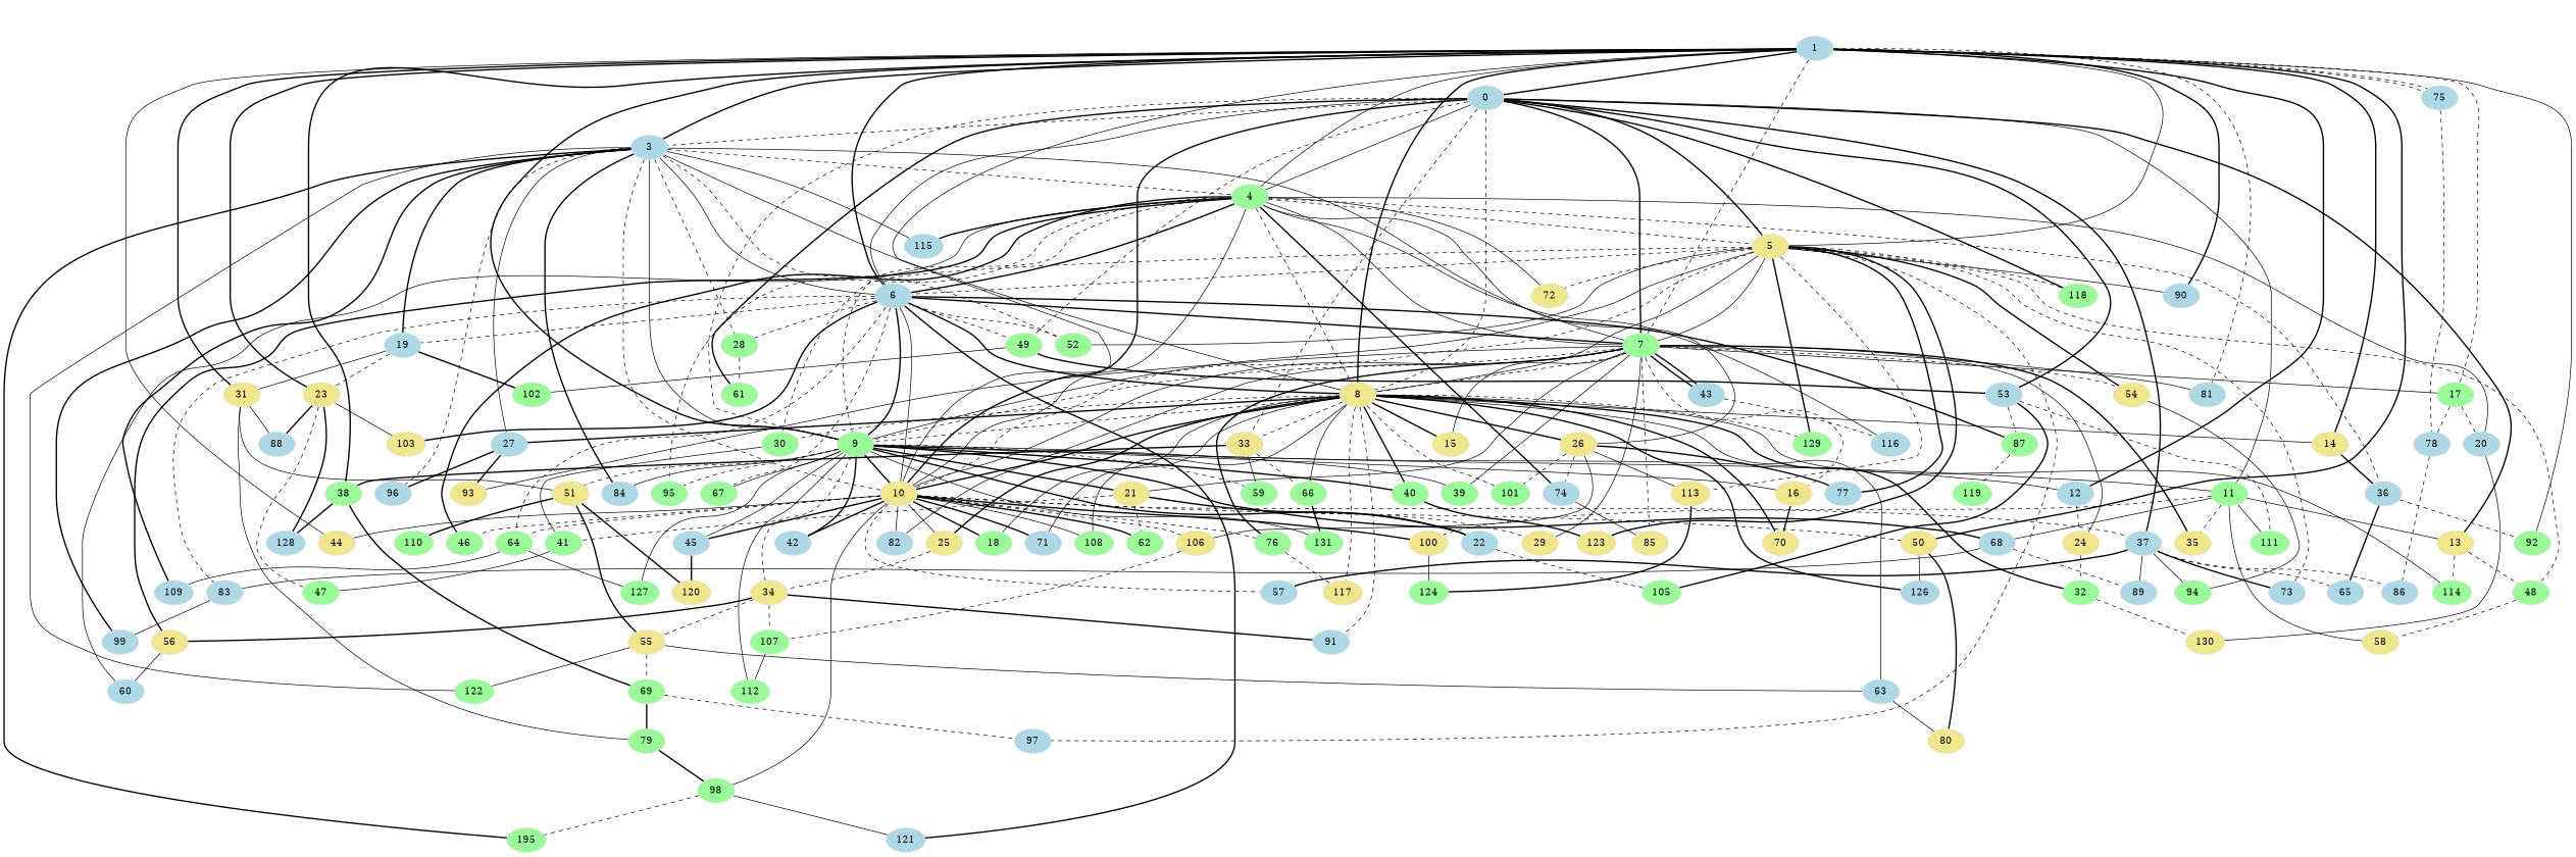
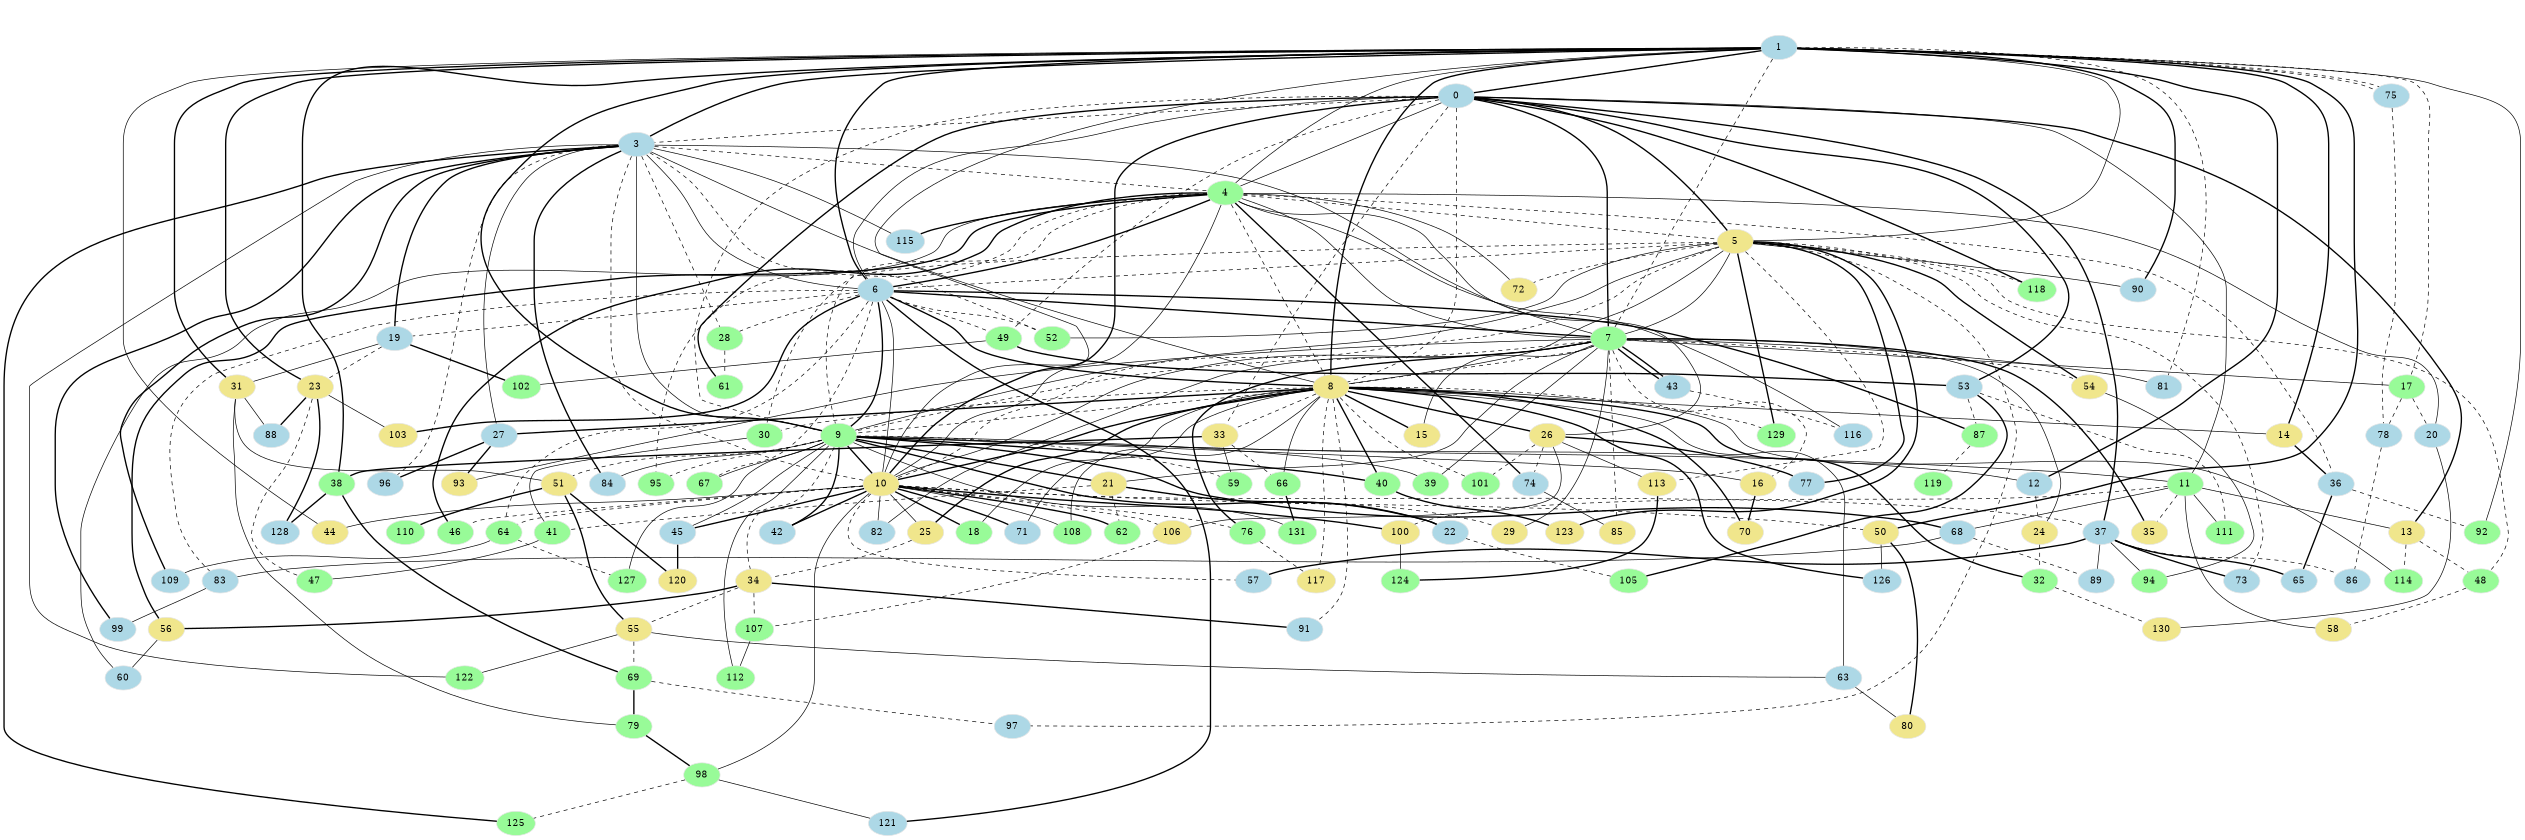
  graph {
    fontname="DejaVu Serif"
    node [color=gray90 fillcolor=palegreen fontname="DejaVu Serif" style=filled]
    edge [fontname="DejaVu Serif" style=dashed]
    1 [fillcolor=lightblue]
    n2 [fillcolor=lightblue label=0]
    3 [fillcolor=lightblue]
    4
    5 [fillcolor=khaki]
    6 [fillcolor=lightblue]
    7
    8 [fillcolor=khaki]
    9
    10 [fillcolor=khaki]
    12 [fillcolor=lightblue]
    14 [fillcolor=khaki]
    17
    23 [fillcolor=khaki]
    31 [fillcolor=khaki]
    38
    44 [fillcolor=khaki]
    50 [fillcolor=khaki]
    75 [fillcolor=lightblue]
    81 [fillcolor=lightblue]
    90 [fillcolor=lightblue]
    92
    11
    13 [fillcolor=khaki]
    33 [fillcolor=khaki]
    37 [fillcolor=lightblue]
    49
    53 [fillcolor=lightblue]
    61
    118
    19 [fillcolor=lightblue]
    27 [fillcolor=lightblue]
    28
    52
    84 [fillcolor=lightblue]
    96 [fillcolor=lightblue]
    99 [fillcolor=lightblue]
    109 [fillcolor=lightblue]
    115 [fillcolor=lightblue]
    122
-   125 [label=195]
+   125
    20 [fillcolor=lightblue]
    26 [fillcolor=khaki]
    36 [fillcolor=lightblue]
    46
    56 [fillcolor=khaki]
    60 [fillcolor=lightblue]
    72 [fillcolor=khaki]
    74 [fillcolor=lightblue]
    95
    116 [fillcolor=lightblue]
    30
    48
    54 [fillcolor=khaki]
    73 [fillcolor=lightblue]
    77 [fillcolor=lightblue]
    97 [fillcolor=lightblue]
    113 [fillcolor=khaki]
    123 [fillcolor=khaki]
    129
    64
    67
    83 [fillcolor=lightblue]
    87
    103 [fillcolor=khaki]
    121 [fillcolor=lightblue]
    15 [fillcolor=khaki]
    16 [fillcolor=khaki]
    21 [fillcolor=khaki]
    24 [fillcolor=khaki]
    29 [fillcolor=khaki]
    35 [fillcolor=khaki]
    39
    43 [fillcolor=lightblue]
    76
    82 [fillcolor=lightblue]
    85 [fillcolor=khaki]
    93 [fillcolor=khaki]
    18
    25 [fillcolor=khaki]
    32
    40
    63 [fillcolor=lightblue]
    66
    70 [fillcolor=khaki]
    71 [fillcolor=lightblue]
    91 [fillcolor=lightblue]
    101
    108
    114
    117 [fillcolor=khaki]
    126 [fillcolor=lightblue]
    22 [fillcolor=lightblue]
    34 [fillcolor=khaki]
    42 [fillcolor=lightblue]
    45 [fillcolor=lightblue]
    51 [fillcolor=khaki]
    59
    68 [fillcolor=lightblue]
    112
    127
    131
    57 [fillcolor=lightblue]
    62
    98
    100 [fillcolor=khaki]
    106 [fillcolor=khaki]
    78 [fillcolor=lightblue]
    47
    88 [fillcolor=lightblue]
    128 [fillcolor=lightblue]
    79
    69
    80 [fillcolor=khaki]
    58 [fillcolor=khaki]
    111
    65 [fillcolor=lightblue]
    86 [fillcolor=lightblue]
    89 [fillcolor=lightblue]
    94
    102
    105
    130 [fillcolor=khaki]
    41
    124
    119
    55 [fillcolor=khaki]
    107
    120 [fillcolor=khaki]
    110
    1 -- n2 [style=bold]
    1 -- 3 [style=bold]
    1 -- 4 [style=solid]
    1 -- 5 [style=solid]
    1 -- 6 [style=bold]
    1 -- 7
    1 -- 8 [style=bold]
    1 -- 9 [style=bold]
    1 -- 10 [style=solid]
    1 -- 12 [style=bold]
    1 -- 14 [style=bold]
    1 -- 17
    1 -- 23 [style=bold]
    1 -- 31 [style=bold]
    1 -- 38 [style=bold]
    1 -- 44 [style=solid]
    1 -- 50 [style=bold]
    1 -- 75
    1 -- 75
    1 -- 81
    1 -- 90 [style=bold]
    1 -- 92 [style=solid]
    n2 -- 3
    n2 -- 4 [style=solid]
    n2 -- 5 [style=bold]
    n2 -- 6 [style=solid]
    n2 -- 7 [style=bold]
    n2 -- 8
    n2 -- 9
    n2 -- 10 [style=bold]
    n2 -- 11 [style=solid]
    n2 -- 13 [style=bold]
    n2 -- 33
    n2 -- 37 [style=bold]
    n2 -- 49
    n2 -- 53 [style=bold]
    n2 -- 61 [style=bold]
    n2 -- 118 [style=bold]
    3 -- 4
    3 -- 6 [style=solid]
    3 -- 7 [style=solid]
    3 -- 8 [style=solid]
    3 -- 9 [style=solid]
    3 -- 10
    3 -- 19 [style=bold]
    3 -- 27 [style=solid]
    3 -- 28
    3 -- 52
    3 -- 84 [style=bold]
    3 -- 96
    3 -- 99 [style=bold]
    3 -- 109 [style=bold]
    3 -- 115 [style=solid]
    3 -- 122 [style=solid]
    3 -- 125 [style=bold]
    4 -- 5
    4 -- 6 [style=bold]
    4 -- 7 [style=solid]
    4 -- 8
    4 -- 9
    4 -- 10 [style=solid]
    4 -- 115 [style=bold]
    4 -- 20 [style=solid]
    4 -- 26 [style=solid]
    4 -- 36
    4 -- 46 [style=bold]
    4 -- 56 [style=bold]
    4 -- 60 [style=solid]
    4 -- 72 [style=solid]
    4 -- 74 [style=bold]
    4 -- 95
    4 -- 116 [style=solid]
    5 -- 6
    5 -- 7 [style=solid]
    5 -- 8 [style=solid]
    5 -- 9 [style=solid]
    5 -- 10
    5 -- 90 [style=solid]
    5 -- 118
    5 -- 72
    5 -- 30
    5 -- 48
    5 -- 54 [style=bold]
    5 -- 73
    5 -- 77 [style=bold]
    5 -- 97
    5 -- 113
    5 -- 123 [style=bold]
    5 -- 129 [style=bold]
    6 -- 7 [style=bold]
    6 -- 8 [style=bold]
    6 -- 9 [style=bold]
    6 -- 10 [style=solid]
    6 -- 49
    6 -- 19
    6 -- 28
    6 -- 52
    6 -- 64
    6 -- 67
    6 -- 83
    6 -- 87 [style=bold]
    6 -- 103 [style=bold]
    6 -- 121 [style=bold]
    7 -- 8
    7 -- 9
    7 -- 10 [style=solid]
    7 -- 17 [style=solid]
    7 -- 81 [style=solid]
    7 -- 54
    7 -- 15 [style=solid]
    7 -- 16
    7 -- 21 [style=solid]
    7 -- 24 [style=solid]
    7 -- 29 [style=solid]
    7 -- 35 [style=bold]
    7 -- 39 [style=solid]
    7 -- 43 [style=bold]
    7 -- 43 [style=bold]
    7 -- 76 [style=bold]
    7 -- 82 [style=solid]
    7 -- 85
    7 -- 93 [style=solid]
    8 -- 9
    8 -- 10 [style=bold]
    8 -- 14 [style=solid]
    8 -- 33
    8 -- 27 [style=bold]
    8 -- 26 [style=bold]
    8 -- 30
    8 -- 129
    8 -- 15 [style=bold]
    8 -- 18 [style=solid]
    8 -- 25 [style=bold]
    8 -- 32 [style=bold]
    8 -- 40 [style=bold]
    8 -- 63 [style=solid]
    8 -- 66 [style=solid]
    8 -- 70 [style=bold]
    8 -- 71 [style=solid]
    8 -- 91
    8 -- 101
    8 -- 108 [style=solid]
    8 -- 114 [style=solid]
    8 -- 117
    8 -- 126 [style=bold]
    9 -- 10 [style=bold]
    9 -- 12 [style=solid]
    9 -- 11 [style=solid]
    9 -- 84 [style=solid]
    9 -- 95
    9 -- 67 [style=solid]
    9 -- 16 [style=solid]
    9 -- 21 [style=bold]
    9 -- 39 [style=solid]
    9 -- 40 [style=bold]
    9 -- 22 [style=bold]
    9 -- 34
    9 -- 42 [style=bold]
    9 -- 45 [style=solid]
    9 -- 51
    9 -- 59
    9 -- 68 [style=bold]
    9 -- 112 [style=solid]
    9 -- 127 [style=solid]
    9 -- 131 [style=solid]
    10 -- 44 [style=solid]
    10 -- 50
    10 -- 37
    10 -- 46
    10 -- 64
    10 -- 76
    10 -- 82 [style=solid]
    10 -- 18 [style=bold]
    10 -- 25 [style=solid]
    10 -- 71 [style=bold]
    10 -- 108 [style=solid]
    10 -- 42 [style=bold]
    10 -- 45 [style=bold]
    10 -- 57
    10 -- 62 [style=bold]
    10 -- 98 [style=solid]
    10 -- 100 [style=bold]
    10 -- 106
    12 -- 24
    14 -- 36 [style=bold]
    17 -- 20
    17 -- 78
    23 -- 103 [style=solid]
    23 -- 47
    23 -- 88 [style=bold]
    23 -- 128 [style=bold]
    31 -- 51 [style=solid]
    31 -- 88 [style=solid]
    31 -- 79 [style=solid]
    38 -- 128 [style=bold]
    38 -- 69 [style=bold]
    50 -- 126 [style=solid]
    50 -- 80 [style=bold]
    75 -- 78
    11 -- 13 [style=solid]
    11 -- 35
    11 -- 68 [style=solid]
    11 -- 100
    11 -- 58 [style=solid]
    11 -- 111 [style=solid]
    13 -- 48
    13 -- 114
    33 -- 38 [style=bold]
    33 -- 66
    33 -- 59 [style=solid]
    37 -- 73 [style=bold]
    37 -- 57 [style=bold]
-   37 -- 65
+   37 -- 65 [style=bold]
    37 -- 86
    37 -- 89 [style=solid]
    37 -- 94 [style=solid]
    49 -- 53 [style=bold]
    49 -- 102 [style=solid]
    53 -- 87
    53 -- 111
    53 -- 105 [style=bold]
    19 -- 23
    19 -- 31 [style=solid]
    19 -- 102 [style=bold]
    27 -- 96 [style=bold]
    27 -- 93 [style=bold]
    28 -- 61
    52 -- 5 [style=solid]
    20 -- 130 [style=solid]
    26 -- 74
    26 -- 77 [style=bold]
    26 -- 113 [style=solid]
    26 -- 101
    26 -- 106 [style=solid]
    36 -- 92
    36 -- 65 [style=bold]
    56 -- 60 [style=solid]
    74 -- 85 [style=solid]
    30 -- 41 [style=solid]
    48 -- 58
    54 -- 94 [style=solid]
    113 -- 124 [style=bold]
    64 -- 109 [style=solid]
-   64 -- 127 [style=solid]
+   64 -- 127
    83 -- 99 [style=solid]
    87 -- 119
    16 -- 70 [style=bold]
    21 -- 29
    21 -- 22 [style=bold]
    21 -- 62
    21 -- 41
    24 -- 32
    43 -- 116
    76 -- 117
    25 -- 34
    32 -- 130
    40 -- 123 [style=bold]
    63 -- 80 [style=solid]
    66 -- 131 [style=bold]
    22 -- 105
    34 -- 56 [style=bold]
    34 -- 91 [style=bold]
    34 -- 55
    34 -- 107
    45 -- 120 [style=bold]
    51 -- 55 [style=bold]
    51 -- 120 [style=bold]
    51 -- 110 [style=bold]
    68 -- 83 [style=solid]
    68 -- 89
    98 -- 125
    98 -- 121 [style=solid]
    100 -- 124 [style=solid]
    106 -- 107
    78 -- 86
    79 -- 98 [style=bold]
    69 -- 97
    69 -- 79 [style=bold]
    41 -- 47 [style=solid]
    55 -- 122 [style=solid]
    55 -- 63 [style=solid]
    55 -- 69
    107 -- 112 [style=solid]
  }
